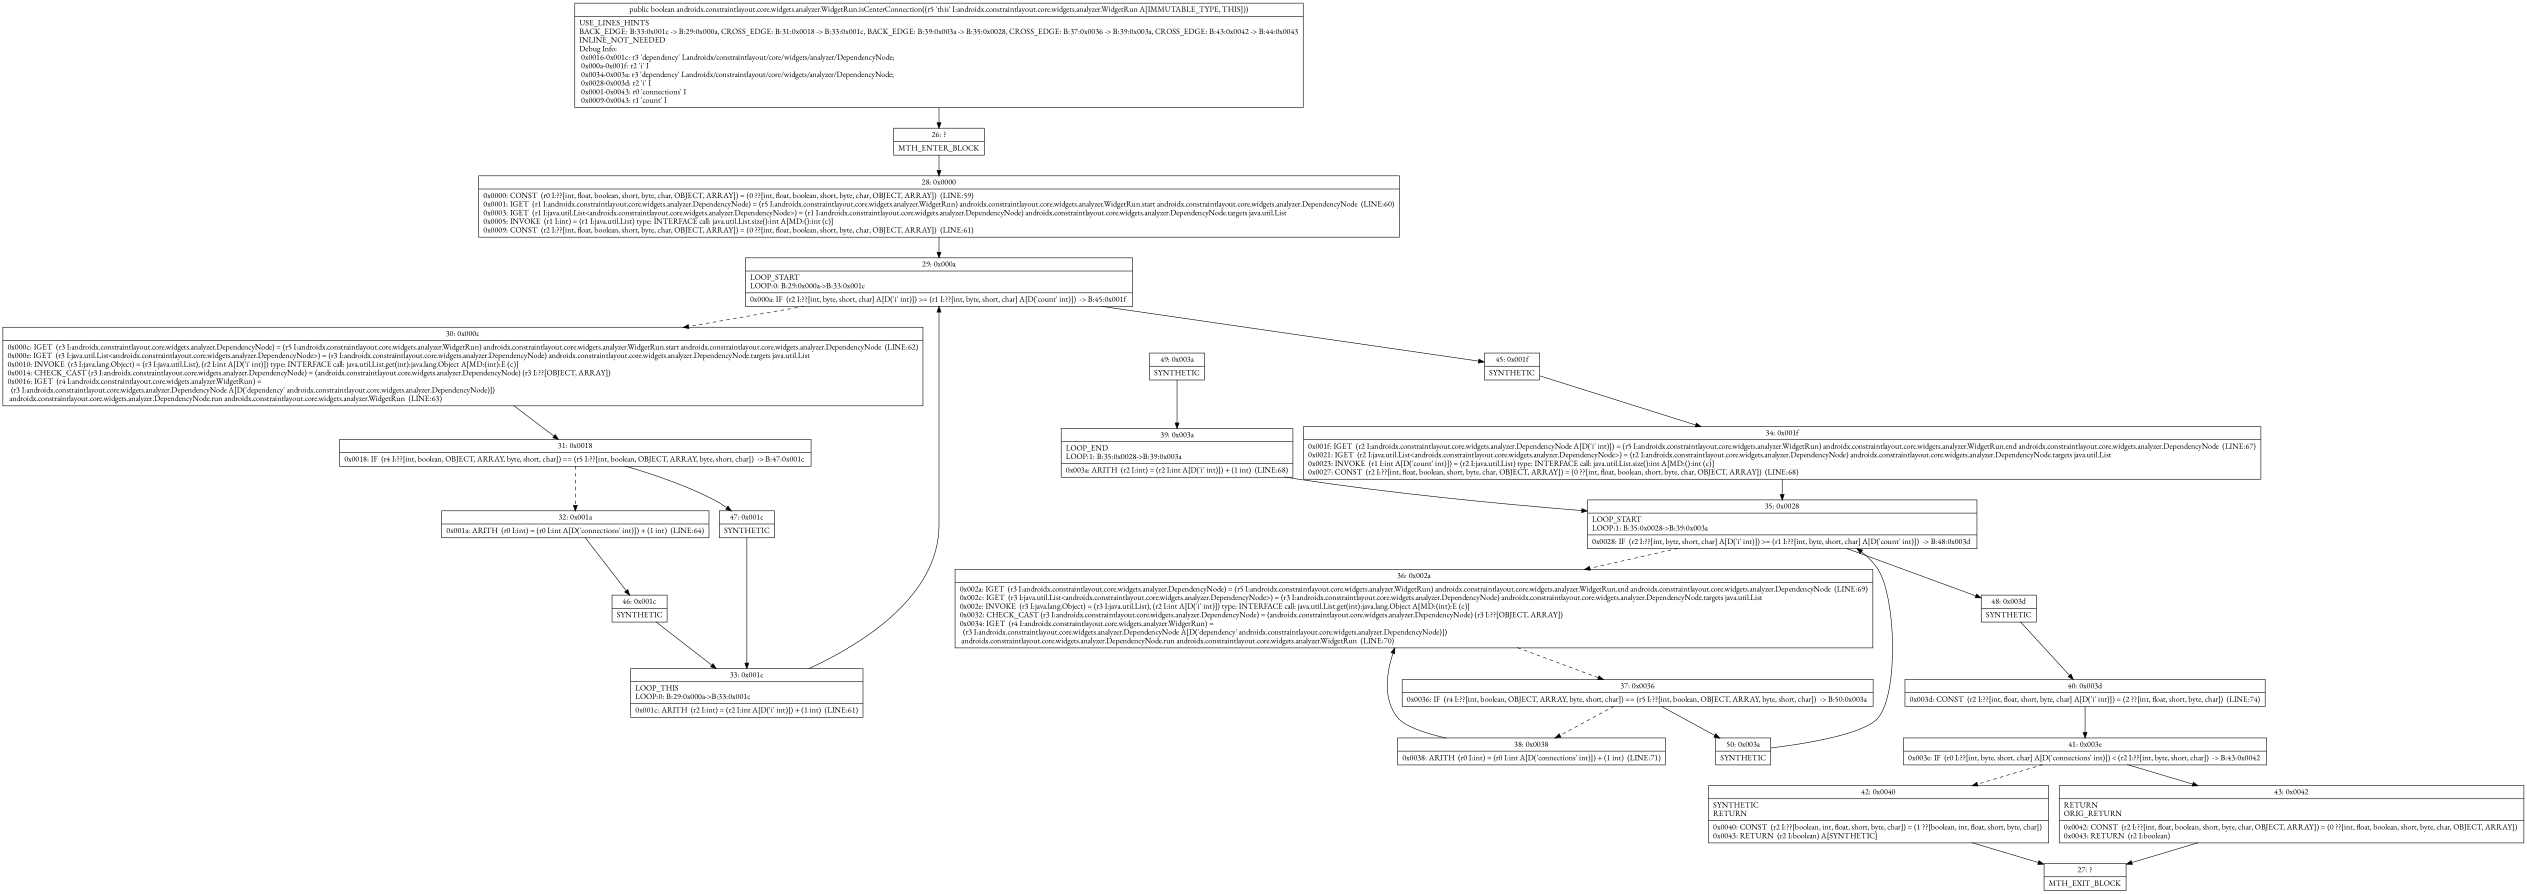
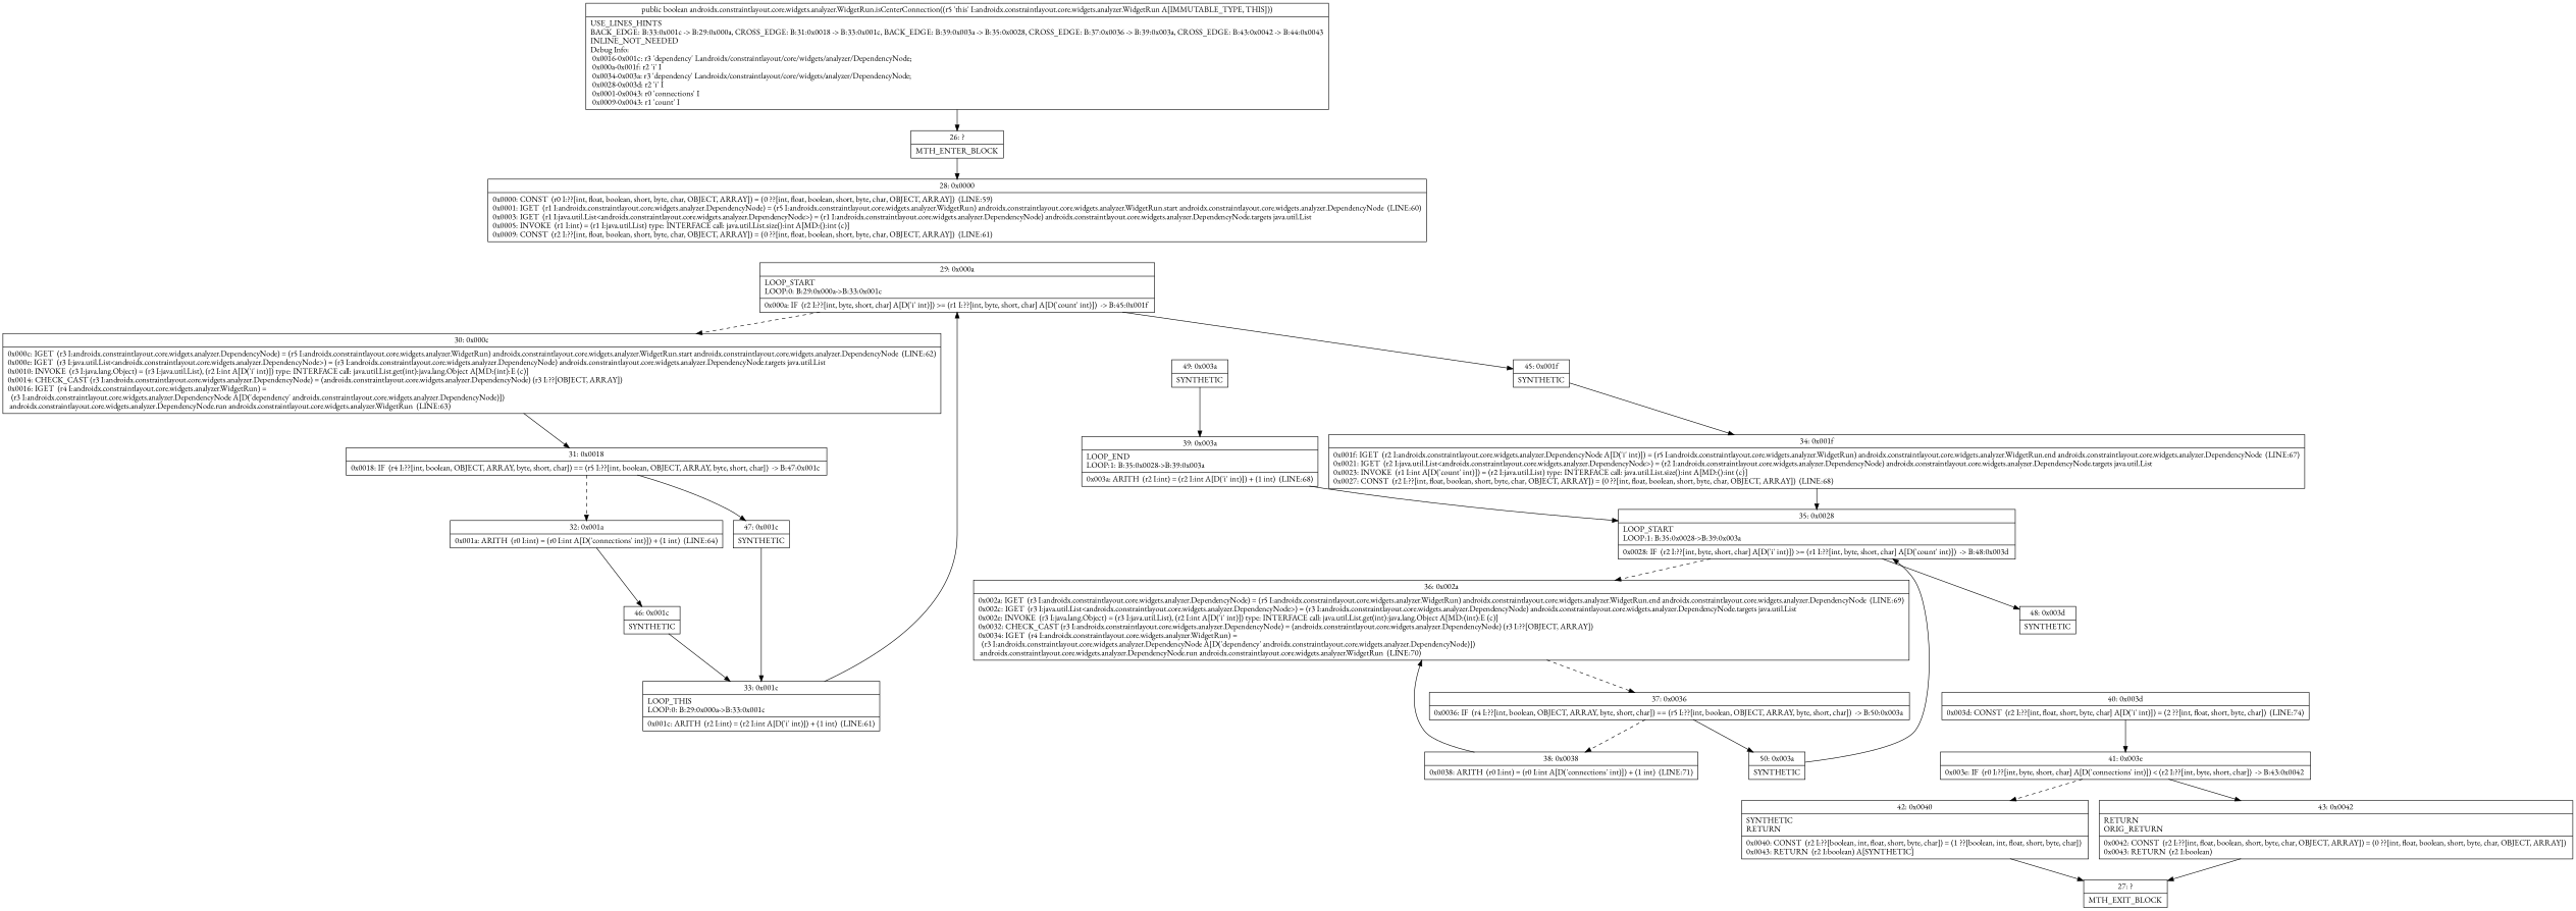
  digraph {
    fontname="EB Garamond"
    node [fontname="EB Garamond" shape=record]
    edge [fontname="EB Garamond"]
    n1 [label="{26\:\ ?|MTH_ENTER_BLOCK\l}"]
    n2 [label="{28\:\ 0x0000|0x0000: CONST  (r0 I:??[int, float, boolean, short, byte, char, OBJECT, ARRAY]) = (0 ??[int, float, boolean, short, byte, char, OBJECT, ARRAY])  (LINE:59)\l0x0001: IGET  (r1 I:androidx.constraintlayout.core.widgets.analyzer.DependencyNode) = (r5 I:androidx.constraintlayout.core.widgets.analyzer.WidgetRun) androidx.constraintlayout.core.widgets.analyzer.WidgetRun.start androidx.constraintlayout.core.widgets.analyzer.DependencyNode  (LINE:60)\l0x0003: IGET  (r1 I:java.util.List\<androidx.constraintlayout.core.widgets.analyzer.DependencyNode\>) = (r1 I:androidx.constraintlayout.core.widgets.analyzer.DependencyNode) androidx.constraintlayout.core.widgets.analyzer.DependencyNode.targets java.util.List \l0x0005: INVOKE  (r1 I:int) = (r1 I:java.util.List) type: INTERFACE call: java.util.List.size():int A[MD:():int (c)]\l0x0009: CONST  (r2 I:??[int, float, boolean, short, byte, char, OBJECT, ARRAY]) = (0 ??[int, float, boolean, short, byte, char, OBJECT, ARRAY])  (LINE:61)\l}"]
    n3 [label="{29\:\ 0x000a|LOOP_START\lLOOP:0: B:29:0x000a\-\>B:33:0x001c\l|0x000a: IF  (r2 I:??[int, byte, short, char] A[D('i' int)]) \>= (r1 I:??[int, byte, short, char] A[D('count' int)])  \-\> B:45:0x001f \l}"]
    n4 [label="{30\:\ 0x000c|0x000c: IGET  (r3 I:androidx.constraintlayout.core.widgets.analyzer.DependencyNode) = (r5 I:androidx.constraintlayout.core.widgets.analyzer.WidgetRun) androidx.constraintlayout.core.widgets.analyzer.WidgetRun.start androidx.constraintlayout.core.widgets.analyzer.DependencyNode  (LINE:62)\l0x000e: IGET  (r3 I:java.util.List\<androidx.constraintlayout.core.widgets.analyzer.DependencyNode\>) = (r3 I:androidx.constraintlayout.core.widgets.analyzer.DependencyNode) androidx.constraintlayout.core.widgets.analyzer.DependencyNode.targets java.util.List \l0x0010: INVOKE  (r3 I:java.lang.Object) = (r3 I:java.util.List), (r2 I:int A[D('i' int)]) type: INTERFACE call: java.util.List.get(int):java.lang.Object A[MD:(int):E (c)]\l0x0014: CHECK_CAST (r3 I:androidx.constraintlayout.core.widgets.analyzer.DependencyNode) = (androidx.constraintlayout.core.widgets.analyzer.DependencyNode) (r3 I:??[OBJECT, ARRAY]) \l0x0016: IGET  (r4 I:androidx.constraintlayout.core.widgets.analyzer.WidgetRun) = \l  (r3 I:androidx.constraintlayout.core.widgets.analyzer.DependencyNode A[D('dependency' androidx.constraintlayout.core.widgets.analyzer.DependencyNode)])\l androidx.constraintlayout.core.widgets.analyzer.DependencyNode.run androidx.constraintlayout.core.widgets.analyzer.WidgetRun  (LINE:63)\l}"]
    n5 [label="{45\:\ 0x001f|SYNTHETIC\l}"]
    n6 [label="{31\:\ 0x0018|0x0018: IF  (r4 I:??[int, boolean, OBJECT, ARRAY, byte, short, char]) == (r5 I:??[int, boolean, OBJECT, ARRAY, byte, short, char])  \-\> B:47:0x001c \l}"]
    n7 [label="{34\:\ 0x001f|0x001f: IGET  (r2 I:androidx.constraintlayout.core.widgets.analyzer.DependencyNode A[D('i' int)]) = (r5 I:androidx.constraintlayout.core.widgets.analyzer.WidgetRun) androidx.constraintlayout.core.widgets.analyzer.WidgetRun.end androidx.constraintlayout.core.widgets.analyzer.DependencyNode  (LINE:67)\l0x0021: IGET  (r2 I:java.util.List\<androidx.constraintlayout.core.widgets.analyzer.DependencyNode\>) = (r2 I:androidx.constraintlayout.core.widgets.analyzer.DependencyNode) androidx.constraintlayout.core.widgets.analyzer.DependencyNode.targets java.util.List \l0x0023: INVOKE  (r1 I:int A[D('count' int)]) = (r2 I:java.util.List) type: INTERFACE call: java.util.List.size():int A[MD:():int (c)]\l0x0027: CONST  (r2 I:??[int, float, boolean, short, byte, char, OBJECT, ARRAY]) = (0 ??[int, float, boolean, short, byte, char, OBJECT, ARRAY])  (LINE:68)\l}"]
    n8 [label="{32\:\ 0x001a|0x001a: ARITH  (r0 I:int) = (r0 I:int A[D('connections' int)]) + (1 int)  (LINE:64)\l}"]
    n9 [label="{47\:\ 0x001c|SYNTHETIC\l}"]
    n10 [label="{46\:\ 0x001c|SYNTHETIC\l}"]
    n11 [label="{33\:\ 0x001c|LOOP_THIS\lLOOP:0: B:29:0x000a\-\>B:33:0x001c\l|0x001c: ARITH  (r2 I:int) = (r2 I:int A[D('i' int)]) + (1 int)  (LINE:61)\l}"]
    n12 [label="{35\:\ 0x0028|LOOP_START\lLOOP:1: B:35:0x0028\-\>B:39:0x003a\l|0x0028: IF  (r2 I:??[int, byte, short, char] A[D('i' int)]) \>= (r1 I:??[int, byte, short, char] A[D('count' int)])  \-\> B:48:0x003d \l}"]
    n13 [label="{36\:\ 0x002a|0x002a: IGET  (r3 I:androidx.constraintlayout.core.widgets.analyzer.DependencyNode) = (r5 I:androidx.constraintlayout.core.widgets.analyzer.WidgetRun) androidx.constraintlayout.core.widgets.analyzer.WidgetRun.end androidx.constraintlayout.core.widgets.analyzer.DependencyNode  (LINE:69)\l0x002c: IGET  (r3 I:java.util.List\<androidx.constraintlayout.core.widgets.analyzer.DependencyNode\>) = (r3 I:androidx.constraintlayout.core.widgets.analyzer.DependencyNode) androidx.constraintlayout.core.widgets.analyzer.DependencyNode.targets java.util.List \l0x002e: INVOKE  (r3 I:java.lang.Object) = (r3 I:java.util.List), (r2 I:int A[D('i' int)]) type: INTERFACE call: java.util.List.get(int):java.lang.Object A[MD:(int):E (c)]\l0x0032: CHECK_CAST (r3 I:androidx.constraintlayout.core.widgets.analyzer.DependencyNode) = (androidx.constraintlayout.core.widgets.analyzer.DependencyNode) (r3 I:??[OBJECT, ARRAY]) \l0x0034: IGET  (r4 I:androidx.constraintlayout.core.widgets.analyzer.WidgetRun) = \l  (r3 I:androidx.constraintlayout.core.widgets.analyzer.DependencyNode A[D('dependency' androidx.constraintlayout.core.widgets.analyzer.DependencyNode)])\l androidx.constraintlayout.core.widgets.analyzer.DependencyNode.run androidx.constraintlayout.core.widgets.analyzer.WidgetRun  (LINE:70)\l}"]
    n14 [label="{48\:\ 0x003d|SYNTHETIC\l}"]
    n15 [label="{37\:\ 0x0036|0x0036: IF  (r4 I:??[int, boolean, OBJECT, ARRAY, byte, short, char]) == (r5 I:??[int, boolean, OBJECT, ARRAY, byte, short, char])  \-\> B:50:0x003a \l}"]
    n16 [label="{40\:\ 0x003d|0x003d: CONST  (r2 I:??[int, float, short, byte, char] A[D('i' int)]) = (2 ??[int, float, short, byte, char])  (LINE:74)\l}"]
    n17 [label="{38\:\ 0x0038|0x0038: ARITH  (r0 I:int) = (r0 I:int A[D('connections' int)]) + (1 int)  (LINE:71)\l}"]
    n18 [label="{50\:\ 0x003a|SYNTHETIC\l}"]
    n19 [label="{49\:\ 0x003a|SYNTHETIC\l}"]
    n20 [label="{39\:\ 0x003a|LOOP_END\lLOOP:1: B:35:0x0028\-\>B:39:0x003a\l|0x003a: ARITH  (r2 I:int) = (r2 I:int A[D('i' int)]) + (1 int)  (LINE:68)\l}"]
    n21 [label="{41\:\ 0x003e|0x003e: IF  (r0 I:??[int, byte, short, char] A[D('connections' int)]) \< (r2 I:??[int, byte, short, char])  \-\> B:43:0x0042 \l}"]
    n22 [label="{42\:\ 0x0040|SYNTHETIC\lRETURN\l|0x0040: CONST  (r2 I:??[boolean, int, float, short, byte, char]) = (1 ??[boolean, int, float, short, byte, char]) \l0x0043: RETURN  (r2 I:boolean) A[SYNTHETIC]\l}"]
    n23 [label="{43\:\ 0x0042|RETURN\lORIG_RETURN\l|0x0042: CONST  (r2 I:??[int, float, boolean, short, byte, char, OBJECT, ARRAY]) = (0 ??[int, float, boolean, short, byte, char, OBJECT, ARRAY]) \l0x0043: RETURN  (r2 I:boolean) \l}"]
    n24 [label="{27\:\ ?|MTH_EXIT_BLOCK\l}"]
    n25 [label="{public boolean androidx.constraintlayout.core.widgets.analyzer.WidgetRun.isCenterConnection((r5 'this' I:androidx.constraintlayout.core.widgets.analyzer.WidgetRun A[IMMUTABLE_TYPE, THIS]))  | USE_LINES_HINTS\lBACK_EDGE: B:33:0x001c \-\> B:29:0x000a, CROSS_EDGE: B:31:0x0018 \-\> B:33:0x001c, BACK_EDGE: B:39:0x003a \-\> B:35:0x0028, CROSS_EDGE: B:37:0x0036 \-\> B:39:0x003a, CROSS_EDGE: B:43:0x0042 \-\> B:44:0x0043\lINLINE_NOT_NEEDED\lDebug Info:\l  0x0016\-0x001c: r3 'dependency' Landroidx\/constraintlayout\/core\/widgets\/analyzer\/DependencyNode;\l  0x000a\-0x001f: r2 'i' I\l  0x0034\-0x003a: r3 'dependency' Landroidx\/constraintlayout\/core\/widgets\/analyzer\/DependencyNode;\l  0x0028\-0x003d: r2 'i' I\l  0x0001\-0x0043: r0 'connections' I\l  0x0009\-0x0043: r1 'count' I\l}"]
    n1 -> n2
-   n2 -> n3
    n3 -> n4 [style=dashed]
    n3 -> n5
    n4 -> n6
    n5 -> n7
    n6 -> n8 [style=dashed]
    n6 -> n9
    n7 -> n12
    n8 -> n10
    n9 -> n11
    n10 -> n11
    n11 -> n3
    n12 -> n13 [style=dashed]
    n12 -> n14
    n13 -> n15 [style=dashed]
-   n14 -> n16
    n15 -> n17 [style=dashed]
    n15 -> n18
    n16 -> n21
    n17 -> n13
    n18 -> n12
    n19 -> n20
    n20 -> n12
    n21 -> n22 [style=dashed]
    n21 -> n23
    n22 -> n24
    n23 -> n24
    n25 -> n1
  }
